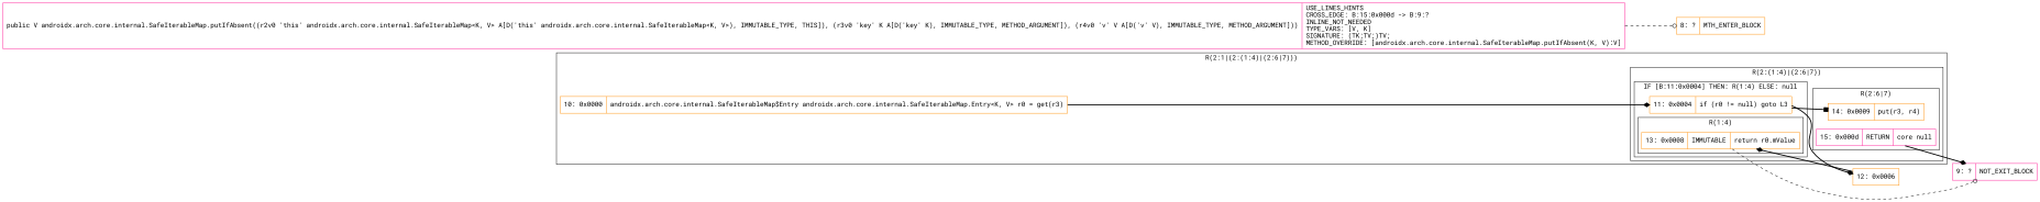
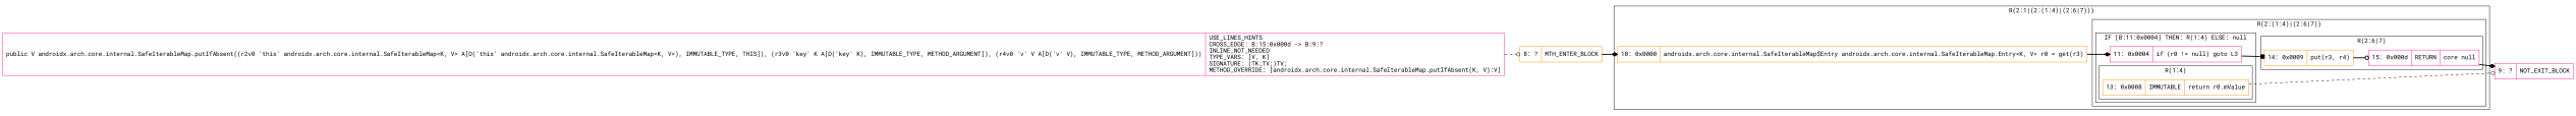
  digraph {
    fontname="Roboto Mono"
    rankdir=LR
    node [color=darkorange fontname="Roboto Mono" shape=record]
    edge [arrowhead=diamond fontname="Roboto Mono" style=bold]
    n1 [label="{13\:\ 0x0008|IMMUTABLE\l|return r0.mValue\l}"]
-   n2 [label="{11\:\ 0x0004|if (r0 != null) goto L3\l}"]
+   n2 [color=deeppink label="{11\:\ 0x0004|if (r0 != null) goto L3\l}"]
    n3 [label="{14\:\ 0x0009|put(r3, r4)\l}"]
    n4 [color=deeppink label="{15\:\ 0x000d|RETURN\l|core null\l}"]
    n5 [label="{10\:\ 0x0000|androidx.arch.core.internal.SafeIterableMap$Entry androidx.arch.core.internal.SafeIterableMap.Entry\<K, V\> r0 = get(r3)\l}"]
    n6 [color=deeppink label="{9\:\ ?|NOT_EXIT_BLOCK\l}"]
-   n7 [label="{12\:\ 0x0006}"]
    n8 [label="{8\:\ ?|MTH_ENTER_BLOCK\l}"]
    n9 [color=deeppink label="{public V androidx.arch.core.internal.SafeIterableMap.putIfAbsent((r2v0 'this' androidx.arch.core.internal.SafeIterableMap\<K, V\> A[D('this' androidx.arch.core.internal.SafeIterableMap\<K, V\>), IMMUTABLE_TYPE, THIS]), (r3v0 'key' K A[D('key' K), IMMUTABLE_TYPE, METHOD_ARGUMENT]), (r4v0 'v' V A[D('v' V), IMMUTABLE_TYPE, METHOD_ARGUMENT]))  | USE_LINES_HINTS\lCROSS_EDGE: B:15:0x000d \-\> B:9:?\lINLINE_NOT_NEEDED\lTYPE_VARS: [V, K]\lSIGNATURE: (TK;TV;)TV;\lMETHOD_OVERRIDE: [androidx.arch.core.internal.SafeIterableMap.putIfAbsent(K, V):V]\l}"]
    subgraph cluster_1 {
      label="R(2:1|(2:(1:4)|(2:6|7)))"
      n5
      subgraph cluster_2 {
        label="R(2:(1:4)|(2:6|7))"
        subgraph cluster_3 {
          label="IF [B:11:0x0004] THEN: R(1:4) ELSE: null"
          n2
          subgraph cluster_4 {
            label="R(1:4)"
            n1
          }
        }
        subgraph cluster_5 {
          label="R(2:6|7)"
          n3
          n4
        }
      }
    }
    n1 -> n6 [arrowhead=odot style=dashed]
    n2 -> n3 [arrowhead=box]
-   n2 -> n7
+   n3 -> n4 [arrowhead=odot]
    n4 -> n6
    n5 -> n2
-   n7 -> n1
+   n8 -> n5
    n9 -> n8 [arrowhead=odot style=dashed]
  }
